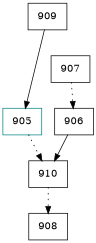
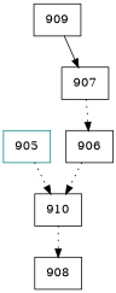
  digraph {
    node [color=black shape=record]
    edge [style=dotted]
    n1 [label="{909}"]
    n2 [color=teal label="{905}"]
    n3 [label="{910}"]
    n4 [label="{907}"]
    n5 [label="{906}"]
    n6 [label="{908}"]
-   n1 -> n2 [style=solid]
+   n1 -> n4 [style=solid]
    n2 -> n3
    n3 -> n6
    n4 -> n5
-   n5 -> n3 [style=solid]
+   n5 -> n3
  }
